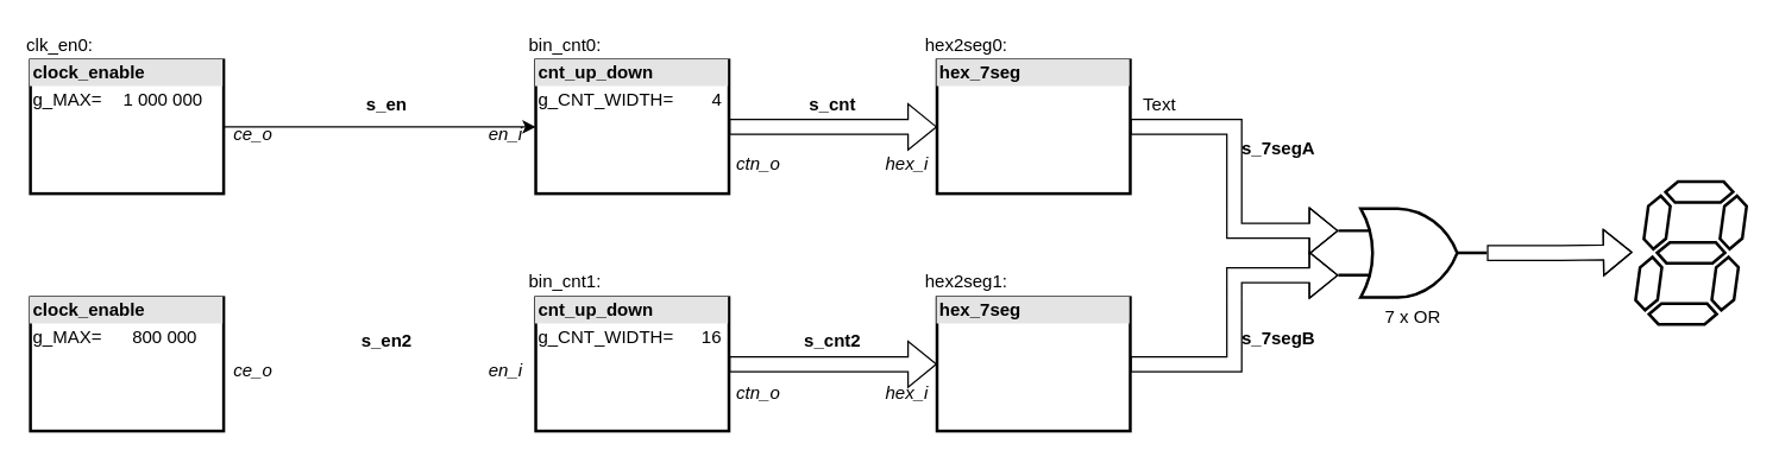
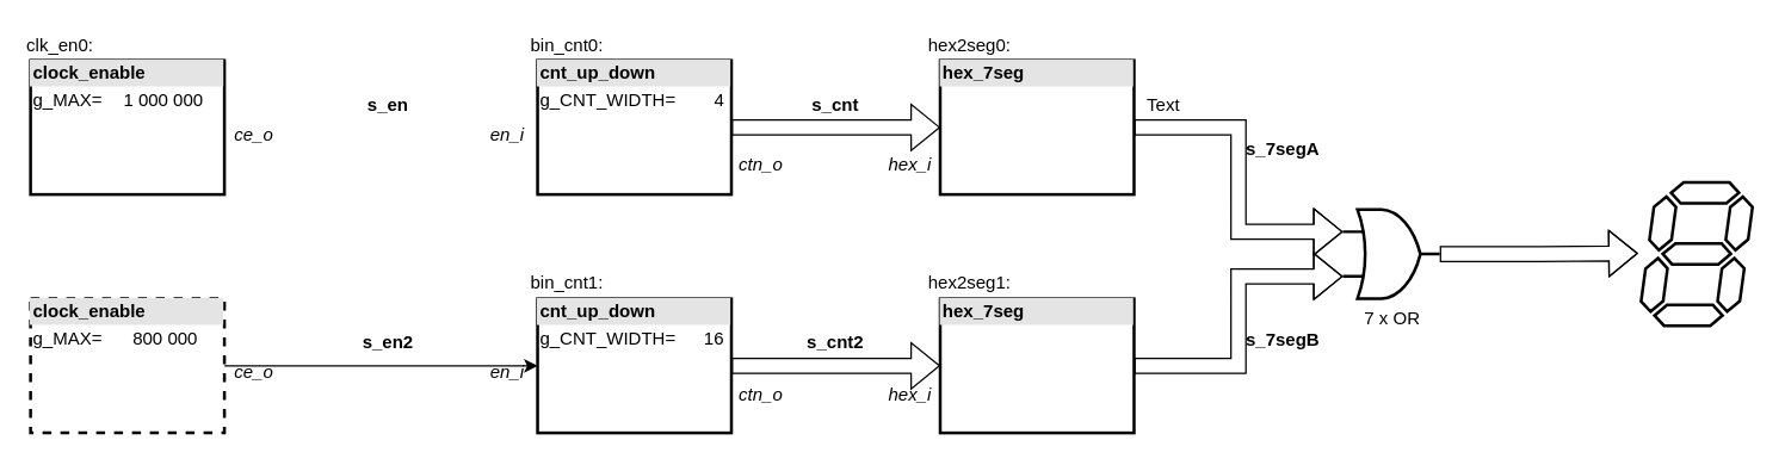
  <mxCell id="0" />
  <mxCell id="1" parent="0" />
- <mxCell id="2" style="edgeStyle=orthogonalEdgeStyle;rounded=0;orthogonalLoop=1;jettySize=auto;html=1;exitX=1;exitY=0.5;exitDx=0;exitDy=0;entryX=0;entryY=0.5;entryDx=0;entryDy=0;" edge="1" parent="1" source="3" target="5"><mxGeometry relative="1" as="geometry" /></mxCell>
  <mxCell id="3" value="&lt;div style=&quot;box-sizing: border-box ; width: 100% ; background: #e4e4e4 ; padding: 2px&quot;&gt;&lt;b&gt;clock_enable&lt;/b&gt;&lt;/div&gt;&lt;table style=&quot;width: 100% ; font-size: 1em&quot; cellpadding=&quot;2&quot; cellspacing=&quot;0&quot;&gt;&lt;tbody&gt;&lt;tr&gt;&lt;td&gt;g_MAX=&lt;/td&gt;&lt;td&gt;1 000 000&lt;/td&gt;&lt;/tr&gt;&lt;tr&gt;&lt;td&gt;&lt;br&gt;&lt;/td&gt;&lt;td&gt;&lt;/td&gt;&lt;/tr&gt;&lt;tr&gt;&lt;td&gt;&lt;/td&gt;&lt;td&gt;&lt;br&gt;&lt;/td&gt;&lt;/tr&gt;&lt;/tbody&gt;&lt;/table&gt;" style="verticalAlign=top;align=left;overflow=fill;html=1;strokeWidth=2;" vertex="1" parent="1"><mxGeometry x="20" y="40" width="130" height="90" as="geometry" /></mxCell>
  <mxCell id="4" style="edgeStyle=orthogonalEdgeStyle;rounded=0;orthogonalLoop=1;jettySize=auto;html=1;exitX=1;exitY=0.5;exitDx=0;exitDy=0;shape=flexArrow;" edge="1" parent="1" source="5" target="20"><mxGeometry relative="1" as="geometry" /></mxCell>
  <mxCell id="5" value="&lt;div style=&quot;box-sizing: border-box ; width: 100% ; background: #e4e4e4 ; padding: 2px&quot;&gt;&lt;b&gt;cnt_up_down&lt;/b&gt;&lt;/div&gt;&lt;table style=&quot;width: 100% ; font-size: 1em&quot; cellpadding=&quot;2&quot; cellspacing=&quot;0&quot;&gt;&lt;tbody&gt;&lt;tr&gt;&lt;td&gt;g_CNT_WIDTH=&lt;/td&gt;&lt;td&gt;4&lt;/td&gt;&lt;/tr&gt;&lt;tr&gt;&lt;td&gt;&lt;br&gt;&lt;/td&gt;&lt;td&gt;&lt;/td&gt;&lt;/tr&gt;&lt;tr&gt;&lt;td&gt;&lt;/td&gt;&lt;td&gt;&lt;br&gt;&lt;/td&gt;&lt;/tr&gt;&lt;/tbody&gt;&lt;/table&gt;" style="verticalAlign=top;align=left;overflow=fill;html=1;strokeWidth=2;" vertex="1" parent="1"><mxGeometry x="360" y="40" width="130" height="90" as="geometry" /></mxCell>
  <mxCell id="6" value="&lt;b&gt;s_en&lt;/b&gt;" style="text;html=1;strokeColor=none;fillColor=none;align=center;verticalAlign=middle;whiteSpace=wrap;rounded=0;" vertex="1" parent="1"><mxGeometry x="240" y="60" width="40" height="20" as="geometry" /></mxCell>
  <mxCell id="7" value="&lt;i&gt;ce_o&lt;/i&gt;" style="text;html=1;strokeColor=none;fillColor=none;align=center;verticalAlign=middle;whiteSpace=wrap;rounded=0;" vertex="1" parent="1"><mxGeometry x="150" y="80" width="40" height="20" as="geometry" /></mxCell>
  <mxCell id="8" value="&lt;i&gt;en_i&lt;/i&gt;" style="text;html=1;strokeColor=none;fillColor=none;align=center;verticalAlign=middle;whiteSpace=wrap;rounded=0;" vertex="1" parent="1"><mxGeometry x="320" y="80" width="40" height="20" as="geometry" /></mxCell>
- <mxCell id="10" value="&lt;div style=&quot;box-sizing: border-box ; width: 100% ; background: #e4e4e4 ; padding: 2px&quot;&gt;&lt;b&gt;clock_enable&lt;/b&gt;&lt;/div&gt;&lt;table style=&quot;width: 100% ; font-size: 1em&quot; cellpadding=&quot;2&quot; cellspacing=&quot;0&quot;&gt;&lt;tbody&gt;&lt;tr&gt;&lt;td&gt;g_MAX=&lt;/td&gt;&lt;td&gt;800 000&lt;/td&gt;&lt;/tr&gt;&lt;tr&gt;&lt;td&gt;&lt;br&gt;&lt;/td&gt;&lt;td&gt;&lt;/td&gt;&lt;/tr&gt;&lt;tr&gt;&lt;td&gt;&lt;/td&gt;&lt;td&gt;&lt;br&gt;&lt;/td&gt;&lt;/tr&gt;&lt;/tbody&gt;&lt;/table&gt;" style="verticalAlign=top;align=left;overflow=fill;html=1;strokeWidth=2;" vertex="1" parent="1"><mxGeometry x="20" y="200" width="130" height="90" as="geometry" /></mxCell>
+ <mxCell id="9" style="edgeStyle=orthogonalEdgeStyle;rounded=0;orthogonalLoop=1;jettySize=auto;html=1;exitX=1;exitY=0.5;exitDx=0;exitDy=0;entryX=0;entryY=0.5;entryDx=0;entryDy=0;" edge="1" parent="1" source="10" target="12"><mxGeometry relative="1" as="geometry" /></mxCell>
+ <mxCell id="10" value="&lt;div style=&quot;box-sizing: border-box ; width: 100% ; background: #e4e4e4 ; padding: 2px&quot;&gt;&lt;b&gt;clock_enable&lt;/b&gt;&lt;/div&gt;&lt;table style=&quot;width: 100% ; font-size: 1em&quot; cellpadding=&quot;2&quot; cellspacing=&quot;0&quot;&gt;&lt;tbody&gt;&lt;tr&gt;&lt;td&gt;g_MAX=&lt;/td&gt;&lt;td&gt;800 000&lt;/td&gt;&lt;/tr&gt;&lt;tr&gt;&lt;td&gt;&lt;br&gt;&lt;/td&gt;&lt;td&gt;&lt;/td&gt;&lt;/tr&gt;&lt;tr&gt;&lt;td&gt;&lt;/td&gt;&lt;td&gt;&lt;br&gt;&lt;/td&gt;&lt;/tr&gt;&lt;/tbody&gt;&lt;/table&gt;" style="verticalAlign=top;align=left;overflow=fill;html=1;strokeWidth=2;dashed=1;" vertex="1" parent="1"><mxGeometry x="20" y="200" width="130" height="90" as="geometry" /></mxCell>
  <mxCell id="11" style="edgeStyle=orthogonalEdgeStyle;rounded=0;orthogonalLoop=1;jettySize=auto;html=1;entryX=0;entryY=0.5;entryDx=0;entryDy=0;shape=flexArrow;" edge="1" parent="1" source="12" target="23"><mxGeometry relative="1" as="geometry" /></mxCell>
  <mxCell id="12" value="&lt;div style=&quot;box-sizing: border-box ; width: 100% ; background: #e4e4e4 ; padding: 2px&quot;&gt;&lt;b&gt;cnt_up_down&lt;/b&gt;&lt;/div&gt;&lt;table style=&quot;width: 100% ; font-size: 1em&quot; cellpadding=&quot;2&quot; cellspacing=&quot;0&quot;&gt;&lt;tbody&gt;&lt;tr&gt;&lt;td&gt;g_CNT_WIDTH=&lt;/td&gt;&lt;td&gt;16&lt;/td&gt;&lt;/tr&gt;&lt;tr&gt;&lt;td&gt;&lt;br&gt;&lt;/td&gt;&lt;td&gt;&lt;/td&gt;&lt;/tr&gt;&lt;tr&gt;&lt;td&gt;&lt;/td&gt;&lt;td&gt;&lt;br&gt;&lt;/td&gt;&lt;/tr&gt;&lt;/tbody&gt;&lt;/table&gt;" style="verticalAlign=top;align=left;overflow=fill;html=1;strokeWidth=2;" vertex="1" parent="1"><mxGeometry x="360" y="200" width="130" height="90" as="geometry" /></mxCell>
  <mxCell id="13" value="&lt;b&gt;s_en2&lt;/b&gt;" style="text;html=1;strokeColor=none;fillColor=none;align=center;verticalAlign=middle;whiteSpace=wrap;rounded=0;" vertex="1" parent="1"><mxGeometry x="240" y="220" width="40" height="20" as="geometry" /></mxCell>
  <mxCell id="14" value="&lt;i&gt;ce_o&lt;/i&gt;" style="text;html=1;strokeColor=none;fillColor=none;align=center;verticalAlign=middle;whiteSpace=wrap;rounded=0;" vertex="1" parent="1"><mxGeometry x="150" y="240" width="40" height="20" as="geometry" /></mxCell>
  <mxCell id="15" value="&lt;i&gt;en_i&lt;/i&gt;" style="text;html=1;strokeColor=none;fillColor=none;align=center;verticalAlign=middle;whiteSpace=wrap;rounded=0;" vertex="1" parent="1"><mxGeometry x="320" y="240" width="40" height="20" as="geometry" /></mxCell>
  <mxCell id="16" value="clk_en0:" style="text;html=1;strokeColor=none;fillColor=none;align=center;verticalAlign=middle;whiteSpace=wrap;rounded=0;" vertex="1" parent="1"><mxGeometry x="20" y="20" width="40" height="20" as="geometry" /></mxCell>
  <mxCell id="17" value="bin_cnt1:" style="text;html=1;strokeColor=none;fillColor=none;align=center;verticalAlign=middle;whiteSpace=wrap;rounded=0;" vertex="1" parent="1"><mxGeometry x="360" y="180" width="40" height="20" as="geometry" /></mxCell>
  <mxCell id="18" value="bin_cnt0:" style="text;html=1;strokeColor=none;fillColor=none;align=center;verticalAlign=middle;whiteSpace=wrap;rounded=0;" vertex="1" parent="1"><mxGeometry x="360" y="20" width="40" height="20" as="geometry" /></mxCell>
  <mxCell id="19" style="edgeStyle=orthogonalEdgeStyle;rounded=0;orthogonalLoop=1;jettySize=auto;html=1;entryX=0;entryY=0.25;entryDx=0;entryDy=0;entryPerimeter=0;shape=flexArrow;" edge="1" parent="1" source="20" target="32"><mxGeometry relative="1" as="geometry" /></mxCell>
  <mxCell id="20" value="&lt;div style=&quot;box-sizing: border-box ; width: 100% ; background: #e4e4e4 ; padding: 2px&quot;&gt;&lt;b&gt;hex_7seg&lt;/b&gt;&lt;/div&gt;&lt;table style=&quot;width: 100% ; font-size: 1em&quot; cellpadding=&quot;2&quot; cellspacing=&quot;0&quot;&gt;&lt;tbody&gt;&lt;tr&gt;&lt;td&gt;&lt;br&gt;&lt;/td&gt;&lt;td&gt;&lt;br&gt;&lt;/td&gt;&lt;/tr&gt;&lt;tr&gt;&lt;td&gt;&lt;br&gt;&lt;/td&gt;&lt;td&gt;&lt;/td&gt;&lt;/tr&gt;&lt;tr&gt;&lt;td&gt;&lt;/td&gt;&lt;td&gt;&lt;br&gt;&lt;/td&gt;&lt;/tr&gt;&lt;/tbody&gt;&lt;/table&gt;" style="verticalAlign=top;align=left;overflow=fill;html=1;strokeWidth=2;" vertex="1" parent="1"><mxGeometry x="630" y="40" width="130" height="90" as="geometry" /></mxCell>
  <mxCell id="21" value="hex2seg0:" style="text;html=1;strokeColor=none;fillColor=none;align=center;verticalAlign=middle;whiteSpace=wrap;rounded=0;" vertex="1" parent="1"><mxGeometry x="630" y="20" width="40" height="20" as="geometry" /></mxCell>
  <mxCell id="22" style="edgeStyle=orthogonalEdgeStyle;rounded=0;orthogonalLoop=1;jettySize=auto;html=1;entryX=0;entryY=0.75;entryDx=0;entryDy=0;entryPerimeter=0;shape=flexArrow;" edge="1" parent="1" source="23" target="32"><mxGeometry relative="1" as="geometry" /></mxCell>
  <mxCell id="23" value="&lt;div style=&quot;box-sizing: border-box ; width: 100% ; background: #e4e4e4 ; padding: 2px&quot;&gt;&lt;b&gt;hex_7seg&lt;/b&gt;&lt;/div&gt;&lt;table style=&quot;width: 100% ; font-size: 1em&quot; cellpadding=&quot;2&quot; cellspacing=&quot;0&quot;&gt;&lt;tbody&gt;&lt;tr&gt;&lt;td&gt;&lt;br&gt;&lt;/td&gt;&lt;td&gt;&lt;br&gt;&lt;/td&gt;&lt;/tr&gt;&lt;tr&gt;&lt;td&gt;&lt;br&gt;&lt;/td&gt;&lt;td&gt;&lt;/td&gt;&lt;/tr&gt;&lt;tr&gt;&lt;td&gt;&lt;/td&gt;&lt;td&gt;&lt;br&gt;&lt;/td&gt;&lt;/tr&gt;&lt;/tbody&gt;&lt;/table&gt;" style="verticalAlign=top;align=left;overflow=fill;html=1;strokeWidth=2;" vertex="1" parent="1"><mxGeometry x="630" y="200" width="130" height="90" as="geometry" /></mxCell>
  <mxCell id="24" value="hex2seg1:" style="text;html=1;strokeColor=none;fillColor=none;align=center;verticalAlign=middle;whiteSpace=wrap;rounded=0;" vertex="1" parent="1"><mxGeometry x="630" y="180" width="40" height="20" as="geometry" /></mxCell>
  <mxCell id="25" value="&lt;b&gt;s_cnt&lt;/b&gt;" style="text;html=1;strokeColor=none;fillColor=none;align=center;verticalAlign=middle;whiteSpace=wrap;rounded=0;" vertex="1" parent="1"><mxGeometry x="540" y="60" width="40" height="20" as="geometry" /></mxCell>
  <mxCell id="26" value="&lt;i&gt;ctn_o&lt;/i&gt;" style="text;html=1;strokeColor=none;fillColor=none;align=center;verticalAlign=middle;whiteSpace=wrap;rounded=0;" vertex="1" parent="1"><mxGeometry x="490" y="100" width="40" height="20" as="geometry" /></mxCell>
  <mxCell id="27" value="&lt;i&gt;hex_i&lt;/i&gt;" style="text;html=1;strokeColor=none;fillColor=none;align=center;verticalAlign=middle;whiteSpace=wrap;rounded=0;" vertex="1" parent="1"><mxGeometry x="590" y="255" width="40" height="20" as="geometry" /></mxCell>
  <mxCell id="28" value="&lt;i&gt;ctn_o&lt;/i&gt;" style="text;html=1;strokeColor=none;fillColor=none;align=center;verticalAlign=middle;whiteSpace=wrap;rounded=0;" vertex="1" parent="1"><mxGeometry x="490" y="255" width="40" height="20" as="geometry" /></mxCell>
  <mxCell id="29" value="&lt;i&gt;hex_i&lt;/i&gt;" style="text;html=1;strokeColor=none;fillColor=none;align=center;verticalAlign=middle;whiteSpace=wrap;rounded=0;" vertex="1" parent="1"><mxGeometry x="590" y="100" width="40" height="20" as="geometry" /></mxCell>
  <mxCell id="30" value="&lt;b&gt;s_cnt2&lt;/b&gt;" style="text;html=1;strokeColor=none;fillColor=none;align=center;verticalAlign=middle;whiteSpace=wrap;rounded=0;" vertex="1" parent="1"><mxGeometry x="540" y="220" width="40" height="20" as="geometry" /></mxCell>
  <mxCell id="31" style="edgeStyle=orthogonalEdgeStyle;rounded=0;orthogonalLoop=1;jettySize=auto;html=1;exitX=1;exitY=0.5;exitDx=0;exitDy=0;exitPerimeter=0;entryX=-0.028;entryY=0.494;entryDx=0;entryDy=0;entryPerimeter=0;shape=flexArrow;" edge="1" parent="1" source="32" target="33"><mxGeometry relative="1" as="geometry" /></mxCell>
- <mxCell id="32" value="7 x OR" style="verticalLabelPosition=bottom;shadow=0;dashed=0;align=center;html=1;verticalAlign=top;shape=mxgraph.electrical.logic_gates.logic_gate;operation=or;strokeWidth=2;" vertex="1" parent="1"><mxGeometry x="900" y="140" width="100" height="60" as="geometry" /></mxCell>
+ <mxCell id="32" value="7 x OR" style="verticalLabelPosition=bottom;shadow=0;dashed=0;align=center;html=1;verticalAlign=top;shape=mxgraph.electrical.logic_gates.logic_gate;operation=or;strokeWidth=2;" vertex="1" parent="1"><mxGeometry x="900" y="140" width="65" height="60" as="geometry" /></mxCell>
  <mxCell id="33" value="" style="verticalLabelPosition=bottom;shadow=0;dashed=0;align=center;html=1;verticalAlign=top;shape=mxgraph.electrical.opto_electronics.7_segment_display;pointerEvents=1;strokeWidth=2;" vertex="1" parent="1"><mxGeometry x="1100" y="121.95" width="74.7" height="96.1" as="geometry" /></mxCell>
  <mxCell id="34" value="&lt;b&gt;s_7segA&lt;br&gt;&lt;/b&gt;" style="text;html=1;strokeColor=none;fillColor=none;align=center;verticalAlign=middle;whiteSpace=wrap;rounded=0;" vertex="1" parent="1"><mxGeometry x="840" y="90" width="40" height="20" as="geometry" /></mxCell>
  <mxCell id="35" value="&lt;b&gt;s_7segB&lt;/b&gt;" style="text;html=1;strokeColor=none;fillColor=none;align=center;verticalAlign=middle;whiteSpace=wrap;rounded=0;" vertex="1" parent="1"><mxGeometry x="840" y="218.05" width="40" height="20" as="geometry" /></mxCell>
  <mxCell id="36" value="Text" style="text;html=1;strokeColor=none;fillColor=none;align=center;verticalAlign=middle;whiteSpace=wrap;rounded=0;" vertex="1" parent="1"><mxGeometry x="760" y="60" width="40" height="20" as="geometry" /></mxCell>
